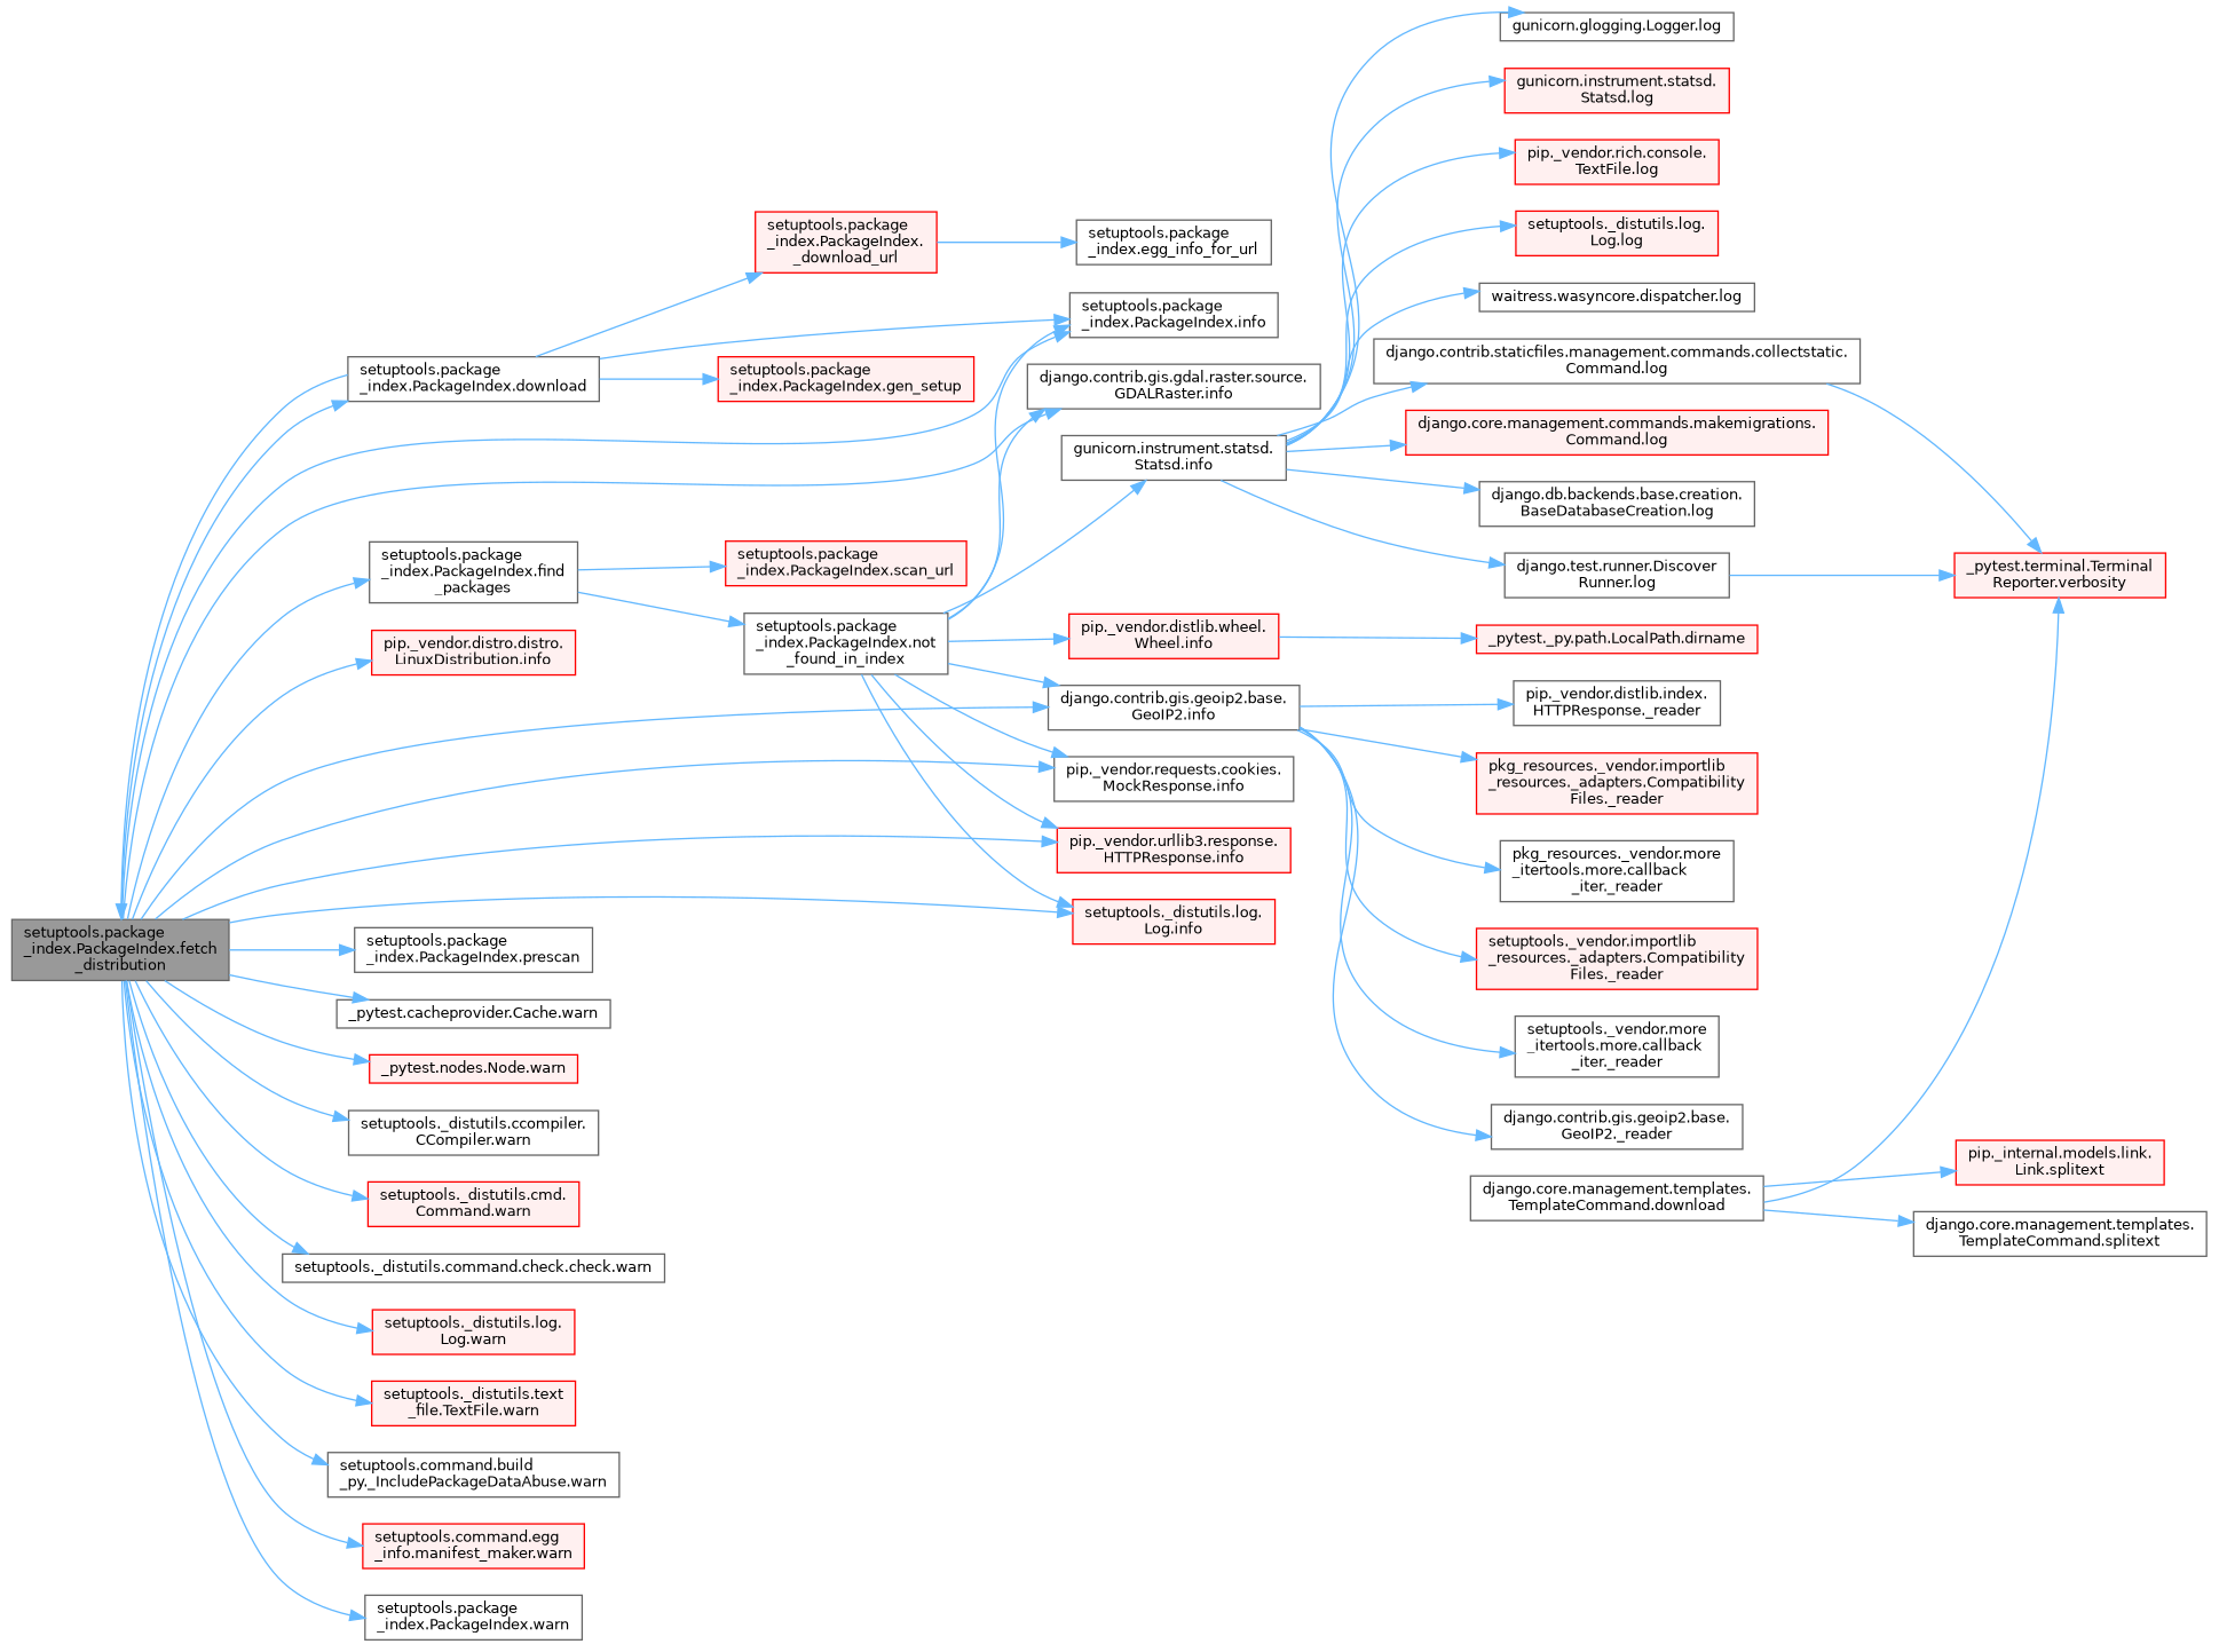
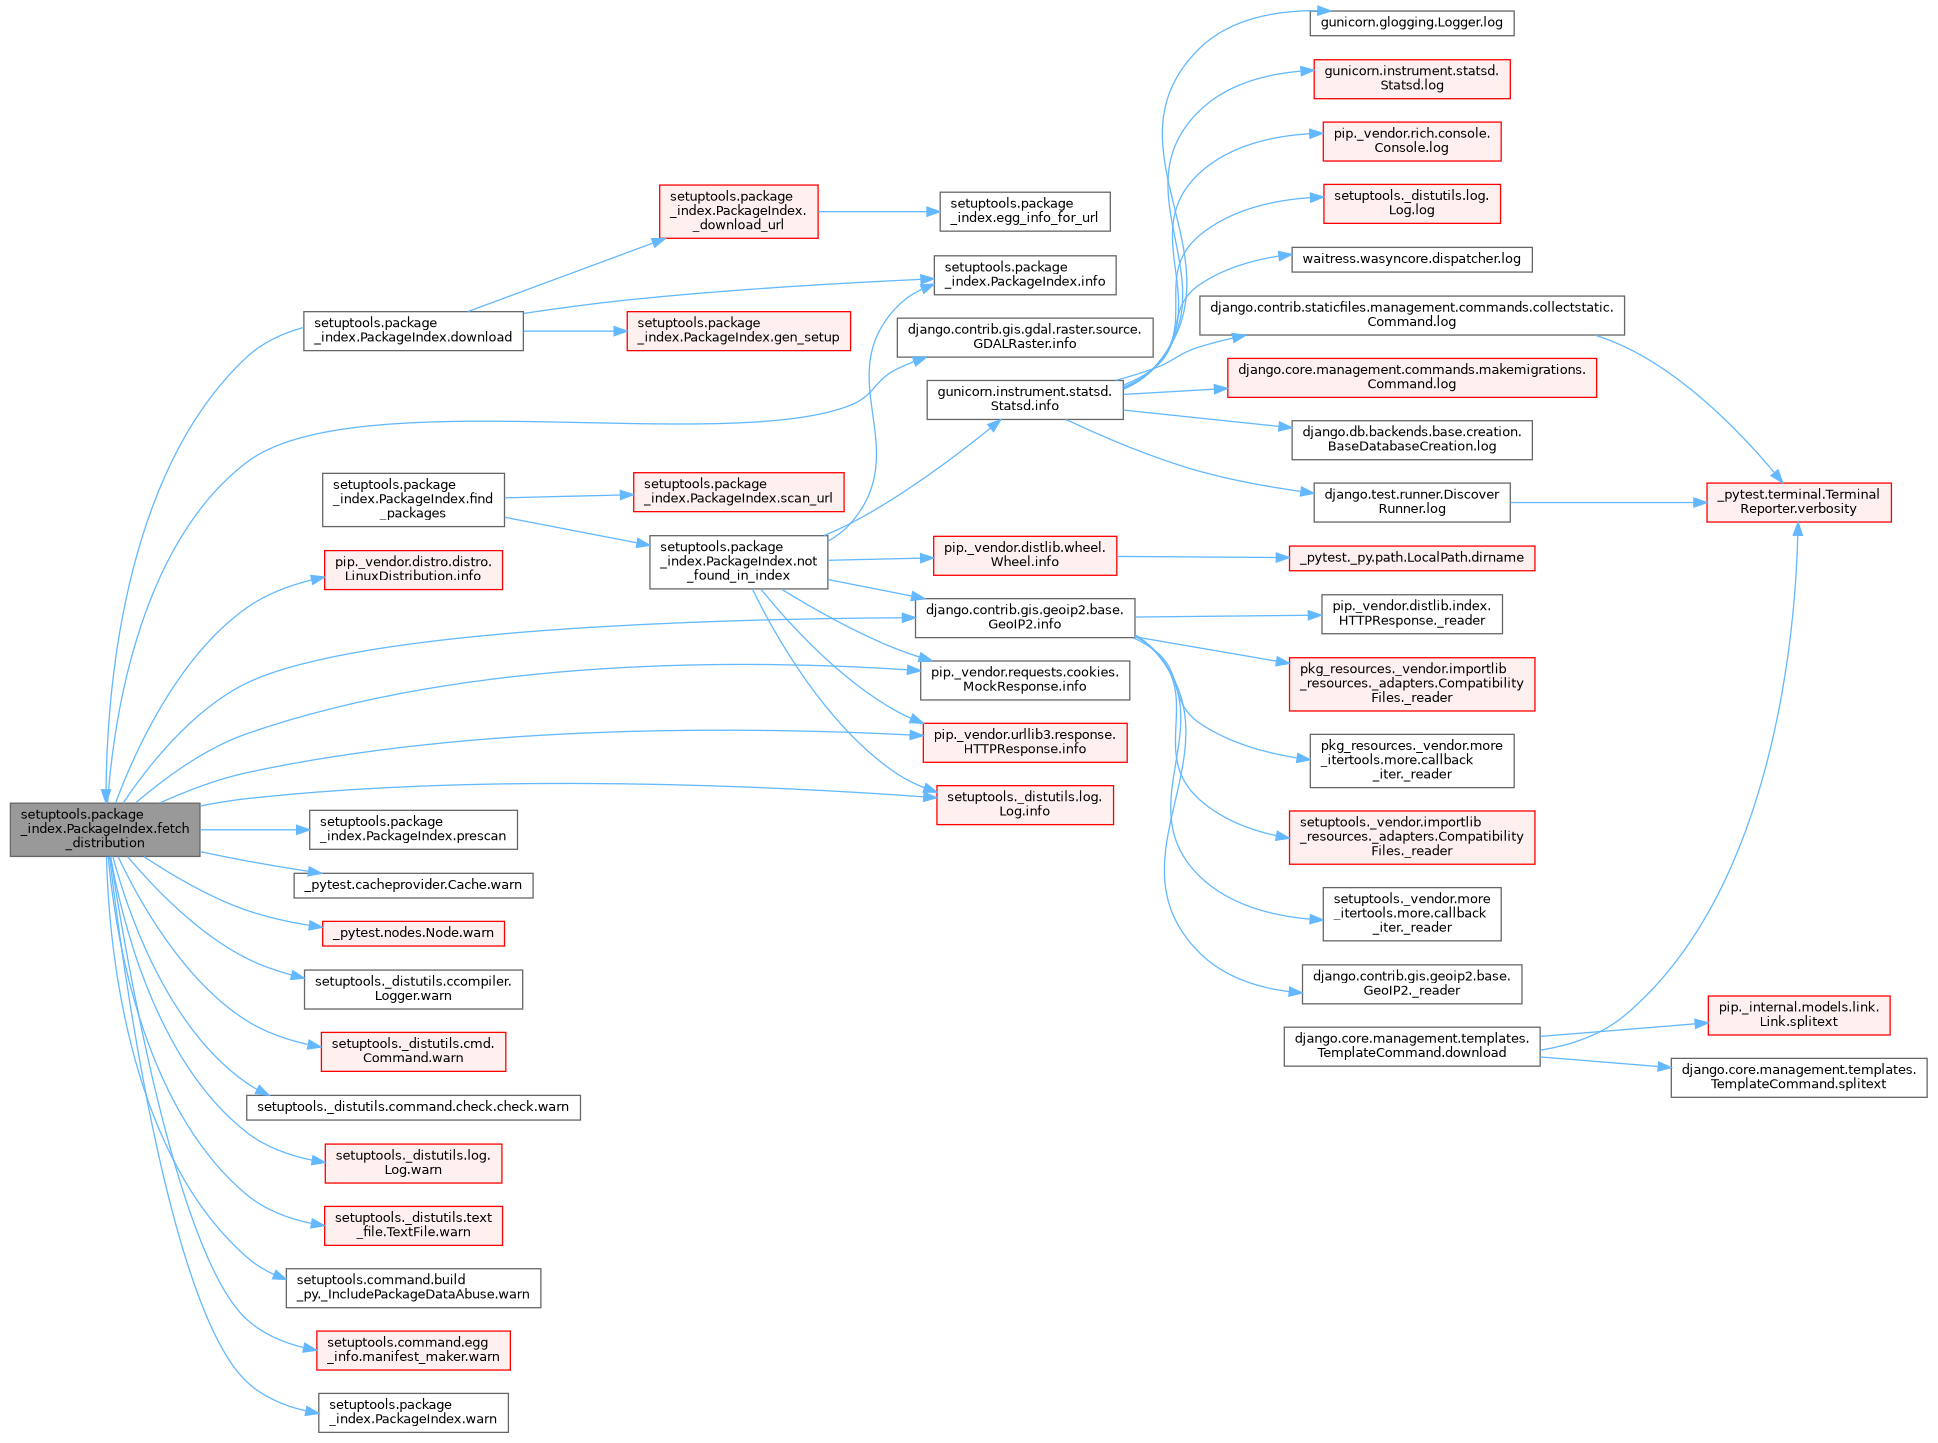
  digraph {
    rankdir=LR
    node [color=grey40 fillcolor=white fontname=Helvetica fontsize=10 shape=box style=filled]
    edge [color=steelblue1 fontname=Helvetica fontsize=10 labelfontname=Helvetica labelfontsize=10 style=solid]
    n1 [color=gray40 fillcolor=grey60 fontcolor=black height=0.2 label="setuptools.package\l_index.PackageIndex.fetch\l_distribution" width=0.4]
    n2 [height=0.2 label="setuptools.package\l_index.PackageIndex.download" width=0.4]
    n3 [height=0.2 label="setuptools.package\l_index.PackageIndex.find\l_packages" width=0.4]
    n4 [height=0.2 label="django.contrib.gis.gdal.raster.source.\lGDALRaster.info" width=0.4]
    n5 [height=0.2 label="django.contrib.gis.geoip2.base.\lGeoIP2.info" width=0.4]
    n6 [color=red fillcolor="#FFF0F0" height=0.2 label="pip._vendor.distro.distro.\lLinuxDistribution.info" width=0.4]
    n7 [height=0.2 label="pip._vendor.requests.cookies.\lMockResponse.info" width=0.4]
    n8 [color=red fillcolor="#FFF0F0" height=0.2 label="pip._vendor.urllib3.response.\lHTTPResponse.info" width=0.4]
    n9 [color=red fillcolor="#FFF0F0" height=0.2 label="setuptools._distutils.log.\lLog.info" width=0.4]
    n10 [height=0.2 label="setuptools.package\l_index.PackageIndex.info" width=0.4]
    n11 [height=0.2 label="setuptools.package\l_index.PackageIndex.prescan" width=0.4]
    n12 [height=0.2 label="_pytest.cacheprovider.Cache.warn" width=0.4]
    n13 [color=red fillcolor="#FFF0F0" height=0.2 label="_pytest.nodes.Node.warn" width=0.4]
-   n14 [height=0.2 label="setuptools._distutils.ccompiler.\lCCompiler.warn" width=0.4]
+   n14 [height=0.2 label="setuptools._distutils.ccompiler.\lLogger.warn" width=0.4]
    n15 [color=red fillcolor="#FFF0F0" height=0.2 label="setuptools._distutils.cmd.\lCommand.warn" width=0.4]
    n16 [height=0.2 label="setuptools._distutils.command.check.check.warn" width=0.4]
    n17 [color=red fillcolor="#FFF0F0" height=0.2 label="setuptools._distutils.log.\lLog.warn" width=0.4]
    n18 [color=red fillcolor="#FFF0F0" height=0.2 label="setuptools._distutils.text\l_file.TextFile.warn" width=0.4]
    n19 [height=0.2 label="setuptools.command.build\l_py._IncludePackageDataAbuse.warn" width=0.4]
    n20 [color=red fillcolor="#FFF0F0" height=0.2 label="setuptools.command.egg\l_info.manifest_maker.warn" width=0.4]
    n21 [height=0.2 label="setuptools.package\l_index.PackageIndex.warn" width=0.4]
    n22 [height=0.2 label="django.core.management.templates.\lTemplateCommand.download" width=0.4]
    n23 [height=0.2 label="django.core.management.templates.\lTemplateCommand.splitext" width=0.4]
    n24 [color=red fillcolor="#FFF0F0" height=0.2 label="pip._internal.models.link.\lLink.splitext" width=0.4]
    n25 [color=red fillcolor="#FFF0F0" height=0.2 label="_pytest.terminal.Terminal\lReporter.verbosity" width=0.4]
    n26 [color=red fillcolor="#FFF0F0" height=0.2 label="setuptools.package\l_index.PackageIndex.\l_download_url" width=0.4]
    n27 [color=red fillcolor="#FFF0F0" height=0.2 label="setuptools.package\l_index.PackageIndex.gen_setup" width=0.4]
    n28 [height=0.2 label="setuptools.package\l_index.PackageIndex.not\l_found_in_index" width=0.4]
    n29 [color=red fillcolor="#FFF0F0" height=0.2 label="setuptools.package\l_index.PackageIndex.scan_url" width=0.4]
    n30 [height=0.2 label="django.contrib.gis.geoip2.base.\lGeoIP2._reader" width=0.4]
    n31 [height=0.2 label="pip._vendor.distlib.index.\lHTTPResponse._reader" width=0.4]
    n32 [color=red fillcolor="#FFF0F0" height=0.2 label="pkg_resources._vendor.importlib\l_resources._adapters.Compatibility\lFiles._reader" width=0.4]
    n33 [height=0.2 label="pkg_resources._vendor.more\l_itertools.more.callback\l_iter._reader" width=0.4]
    n34 [color=red fillcolor="#FFF0F0" height=0.2 label="setuptools._vendor.importlib\l_resources._adapters.Compatibility\lFiles._reader" width=0.4]
    n35 [height=0.2 label="setuptools._vendor.more\l_itertools.more.callback\l_iter._reader" width=0.4]
    n36 [height=0.2 label="gunicorn.instrument.statsd.\lStatsd.info" width=0.4]
    n37 [height=0.2 label="django.contrib.staticfiles.management.commands.collectstatic.\lCommand.log" width=0.4]
    n38 [color=red fillcolor="#FFF0F0" height=0.2 label="django.core.management.commands.makemigrations.\lCommand.log" width=0.4]
    n39 [height=0.2 label="django.db.backends.base.creation.\lBaseDatabaseCreation.log" width=0.4]
    n40 [height=0.2 label="django.test.runner.Discover\lRunner.log" width=0.4]
    n41 [height=0.2 label="gunicorn.glogging.Logger.log" width=0.4]
    n42 [color=red fillcolor="#FFF0F0" height=0.2 label="gunicorn.instrument.statsd.\lStatsd.log" width=0.4]
-   n43 [color=red fillcolor="#FFF0F0" height=0.2 label="pip._vendor.rich.console.\lTextFile.log" width=0.4]
+   n43 [color=red fillcolor="#FFF0F0" height=0.2 label="pip._vendor.rich.console.\lConsole.log" width=0.4]
    n44 [color=red fillcolor="#FFF0F0" height=0.2 label="setuptools._distutils.log.\lLog.log" width=0.4]
    n45 [height=0.2 label="waitress.wasyncore.dispatcher.log" width=0.4]
    n46 [color=red fillcolor="#FFF0F0" height=0.2 label="pip._vendor.distlib.wheel.\lWheel.info" width=0.4]
    n47 [color=red fillcolor="#FFF0F0" height=0.2 label="_pytest._py.path.LocalPath.dirname" width=0.4]
    n48 [height=0.2 label="setuptools.package\l_index.egg_info_for_url" width=0.4]
-   n1 -> n2
-   n1 -> n3
    n1 -> n4
    n1 -> n5
    n1 -> n6
    n1 -> n7
    n1 -> n8
    n1 -> n9
-   n1 -> n10
    n1 -> n11
    n1 -> n12
    n1 -> n13
    n1 -> n14
    n1 -> n15
    n1 -> n16
    n1 -> n17
    n1 -> n18
    n1 -> n19
    n1 -> n20
    n1 -> n21
    n2 -> n1
    n2 -> n10
    n2 -> n26
    n2 -> n27
    n3 -> n28
    n3 -> n29
    n5 -> n30
    n5 -> n31
    n5 -> n32
    n5 -> n33
    n5 -> n34
    n5 -> n35
    n22 -> n23
    n22 -> n24
    n22 -> n25
    n26 -> n48
-   n28 -> n4
    n28 -> n5
    n28 -> n7
    n28 -> n8
    n28 -> n9
    n28 -> n10
    n28 -> n36
    n28 -> n46
    n36 -> n37
    n36 -> n38
    n36 -> n39
    n36 -> n40
    n36 -> n41
    n36 -> n42
    n36 -> n43
    n36 -> n44
    n36 -> n45
    n37 -> n25
    n40 -> n25
    n46 -> n47
  }
